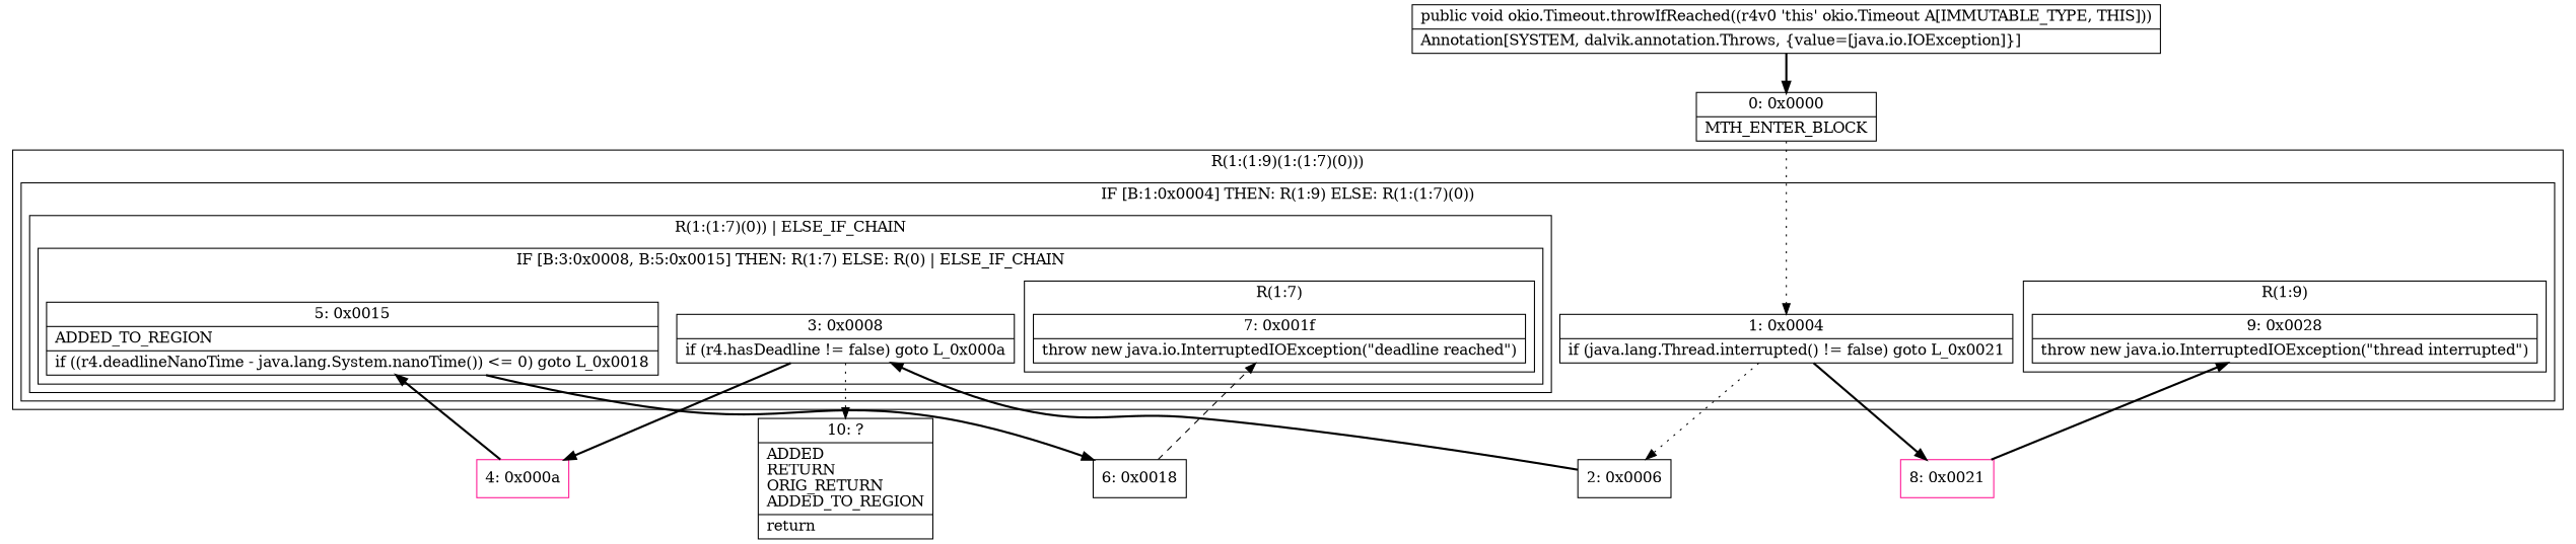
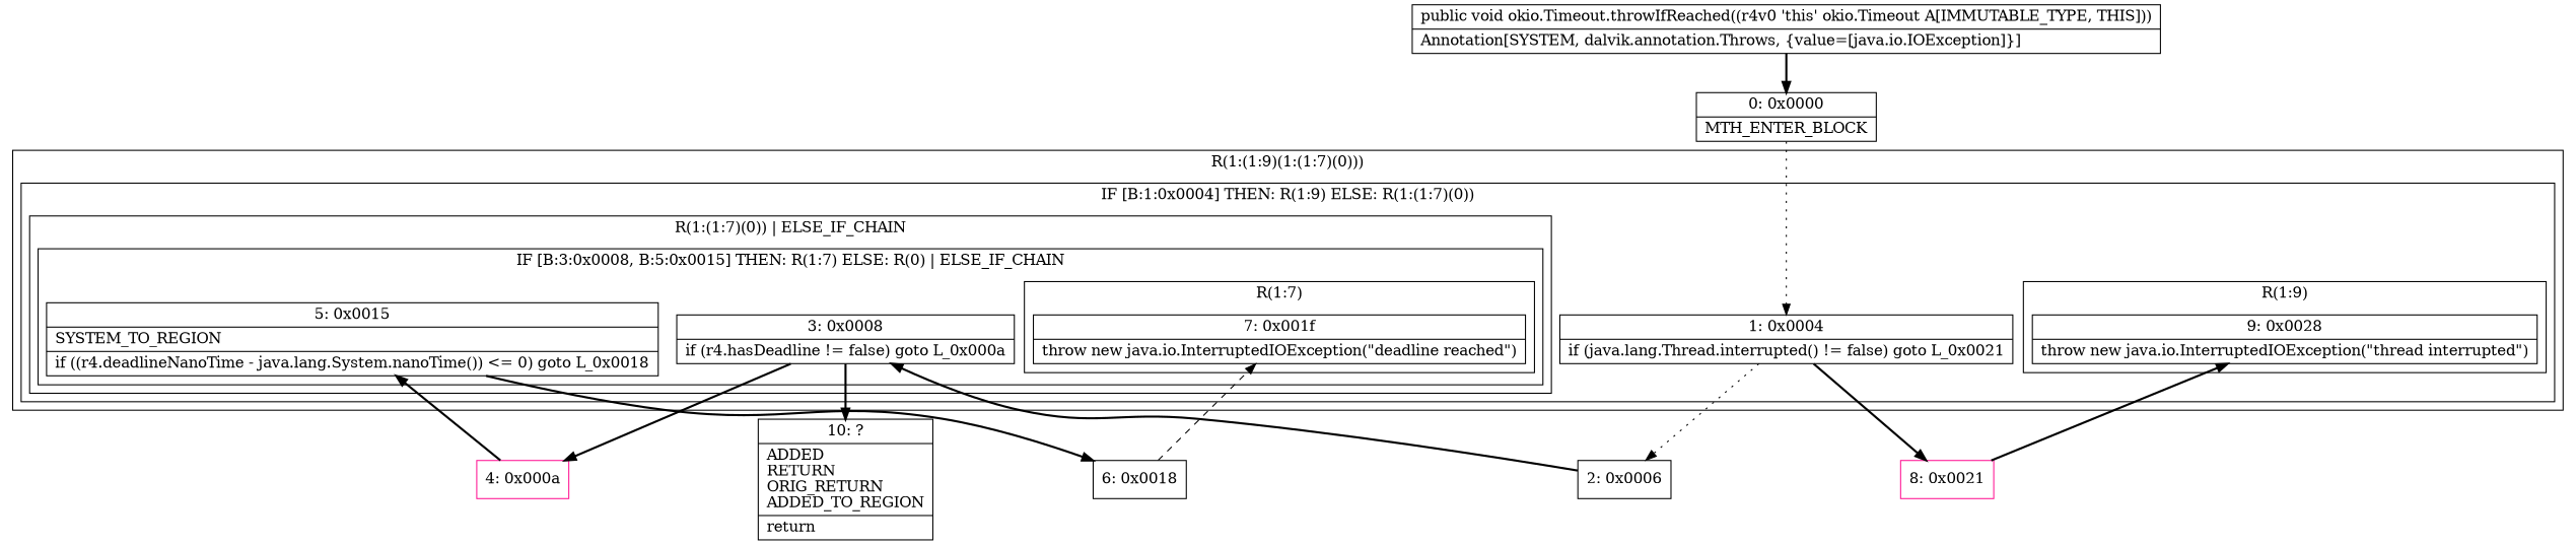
  digraph {
    node [color=black shape=record]
    edge [style=bold]
    n1 [label="{9\:\ 0x0028|throw new java.io.InterruptedIOException(\"thread interrupted\")\l}"]
    n2 [label="{7\:\ 0x001f|throw new java.io.InterruptedIOException(\"deadline reached\")\l}"]
    n3 [label="{3\:\ 0x0008|if (r4.hasDeadline != false) goto L_0x000a\l}"]
-   n4 [label="{5\:\ 0x0015|ADDED_TO_REGION\l|if ((r4.deadlineNanoTime \- java.lang.System.nanoTime()) \<= 0) goto L_0x0018\l}"]
+   n4 [label="{5\:\ 0x0015|SYSTEM_TO_REGION\l|if ((r4.deadlineNanoTime \- java.lang.System.nanoTime()) \<= 0) goto L_0x0018\l}"]
    n5 [label="{1\:\ 0x0004|if (java.lang.Thread.interrupted() != false) goto L_0x0021\l}"]
    n6 [color=deeppink label="{4\:\ 0x000a}"]
    n7 [label="{10\:\ ?|ADDED\lRETURN\lORIG_RETURN\lADDED_TO_REGION\l|return\l}"]
    n8 [label="{6\:\ 0x0018}"]
    n9 [label="{2\:\ 0x0006}"]
    n10 [color=deeppink label="{8\:\ 0x0021}"]
    n11 [label="{0\:\ 0x0000|MTH_ENTER_BLOCK\l}"]
    n12 [label="{public void okio.Timeout.throwIfReached((r4v0 'this' okio.Timeout A[IMMUTABLE_TYPE, THIS]))  | Annotation[SYSTEM, dalvik.annotation.Throws, \{value=[java.io.IOException]\}]\l}"]
    subgraph cluster_1 {
      label="R(1:(1:9)(1:(1:7)(0)))"
      subgraph cluster_2 {
        label="IF [B:1:0x0004] THEN: R(1:9) ELSE: R(1:(1:7)(0))"
        n5
        subgraph cluster_3 {
          label="R(1:9)"
          n1
        }
        subgraph cluster_4 {
          label="R(1:(1:7)(0)) | ELSE_IF_CHAIN\l"
          subgraph cluster_5 {
            label="IF [B:3:0x0008, B:5:0x0015] THEN: R(1:7) ELSE: R(0) | ELSE_IF_CHAIN\l"
            n3
            n4
            subgraph cluster_6 {
              label="R(1:7)"
              n2
            }
            subgraph cluster_7 {
              label="R(0)"
            }
          }
        }
      }
    }
    n3 -> n6
-   n3 -> n7 [style=dotted]
+   n3 -> n7
    n4 -> n8
    n5 -> n9 [style=dotted]
    n5 -> n10
    n6 -> n4
    n8 -> n2 [style=dashed]
    n9 -> n3
    n10 -> n1
    n11 -> n5 [style=dotted]
    n12 -> n11
  }
